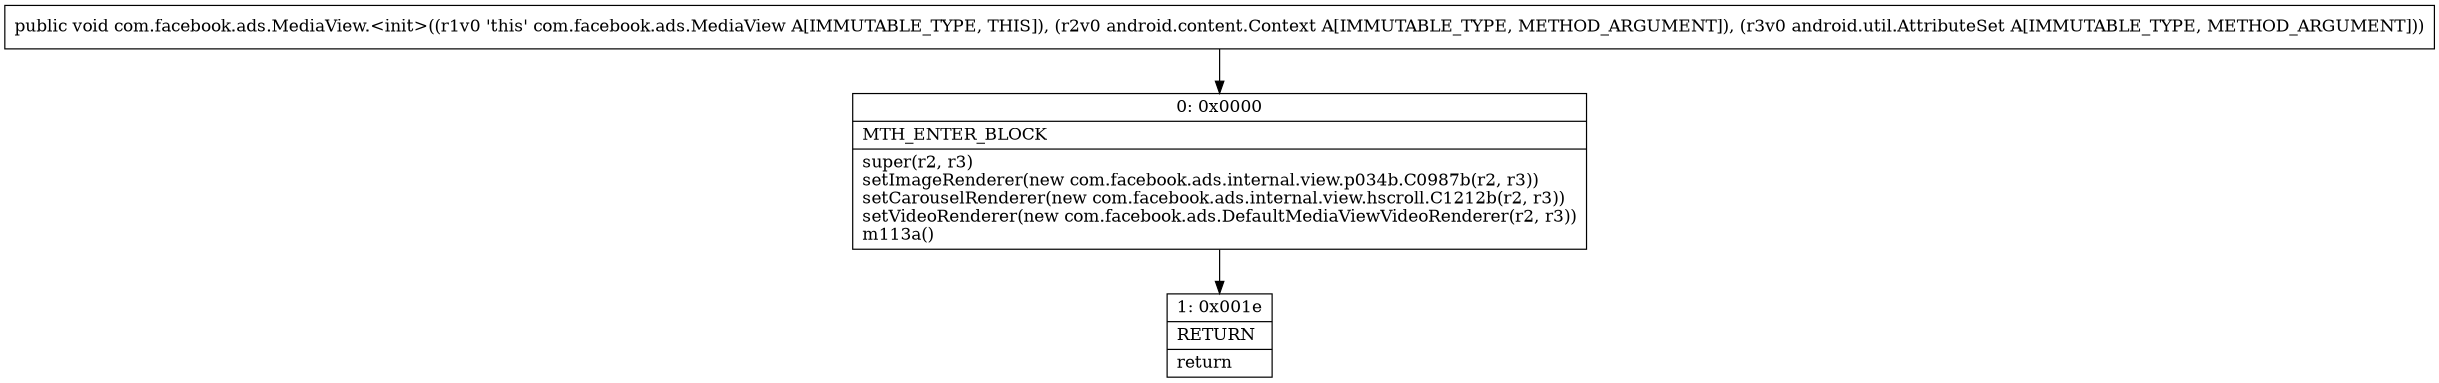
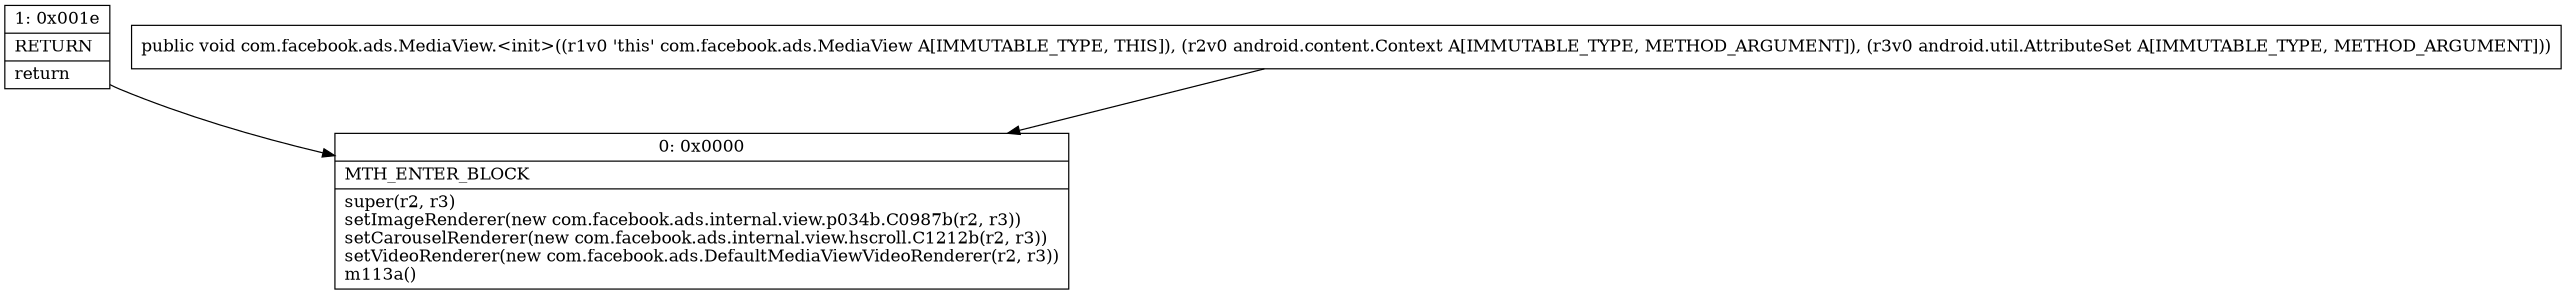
  digraph {
    node [shape=record]
    n1 [label="{0\:\ 0x0000|MTH_ENTER_BLOCK\l|super(r2, r3)\lsetImageRenderer(new com.facebook.ads.internal.view.p034b.C0987b(r2, r3))\lsetCarouselRenderer(new com.facebook.ads.internal.view.hscroll.C1212b(r2, r3))\lsetVideoRenderer(new com.facebook.ads.DefaultMediaViewVideoRenderer(r2, r3))\lm113a()\l}"]
    n2 [label="{1\:\ 0x001e|RETURN\l|return\l}"]
    n3 [label="{public void com.facebook.ads.MediaView.\<init\>((r1v0 'this' com.facebook.ads.MediaView A[IMMUTABLE_TYPE, THIS]), (r2v0 android.content.Context A[IMMUTABLE_TYPE, METHOD_ARGUMENT]), (r3v0 android.util.AttributeSet A[IMMUTABLE_TYPE, METHOD_ARGUMENT])) }"]
-   n1 -> n2
+   n2 -> n1
    n3 -> n1
  }
